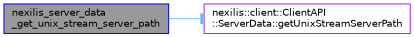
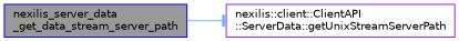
  digraph {
    rankdir=LR
    node [fontname=Helvetica fontsize=10 shape=box style=filled]
-   n1 [color=blue fillcolor=grey60 fontcolor=black height=0.2 label="nexilis_server_data\l_get_unix_stream_server_path" width=0.4]
+   n1 [color=blue fillcolor=grey60 fontcolor=black height=0.2 label="nexilis_server_data\l_get_data_stream_server_path" width=0.4]
    n2 [color=purple fillcolor=white height=0.2 label="nexilis::client::ClientAPI\l::ServerData::getUnixStreamServerPath" width=0.4]
    n1 -> n2 [color=steelblue1 fontname=Helvetica fontsize=10 labelfontname=Helvetica labelfontsize=10 style=solid arrowhead=tee]
  }
